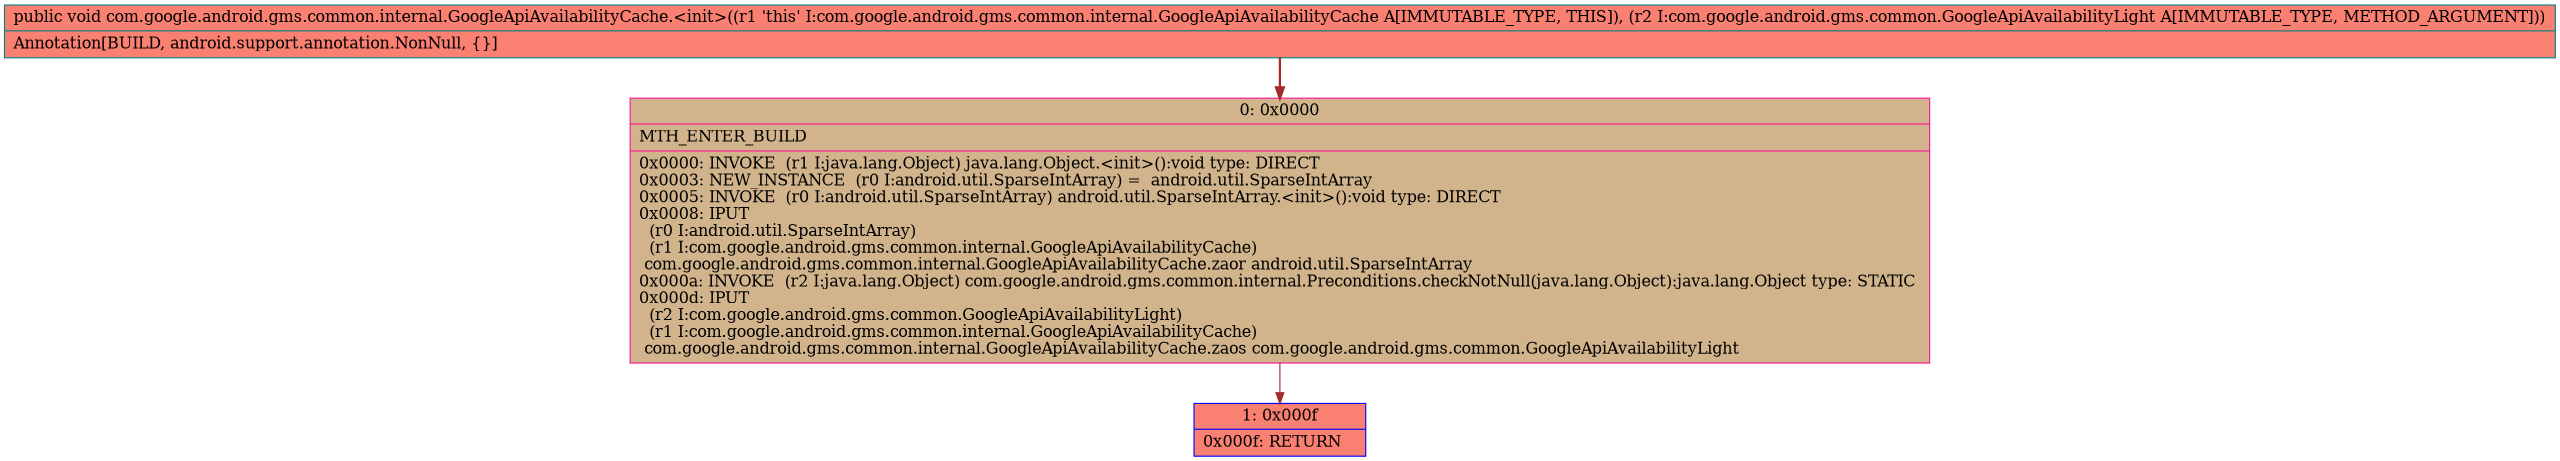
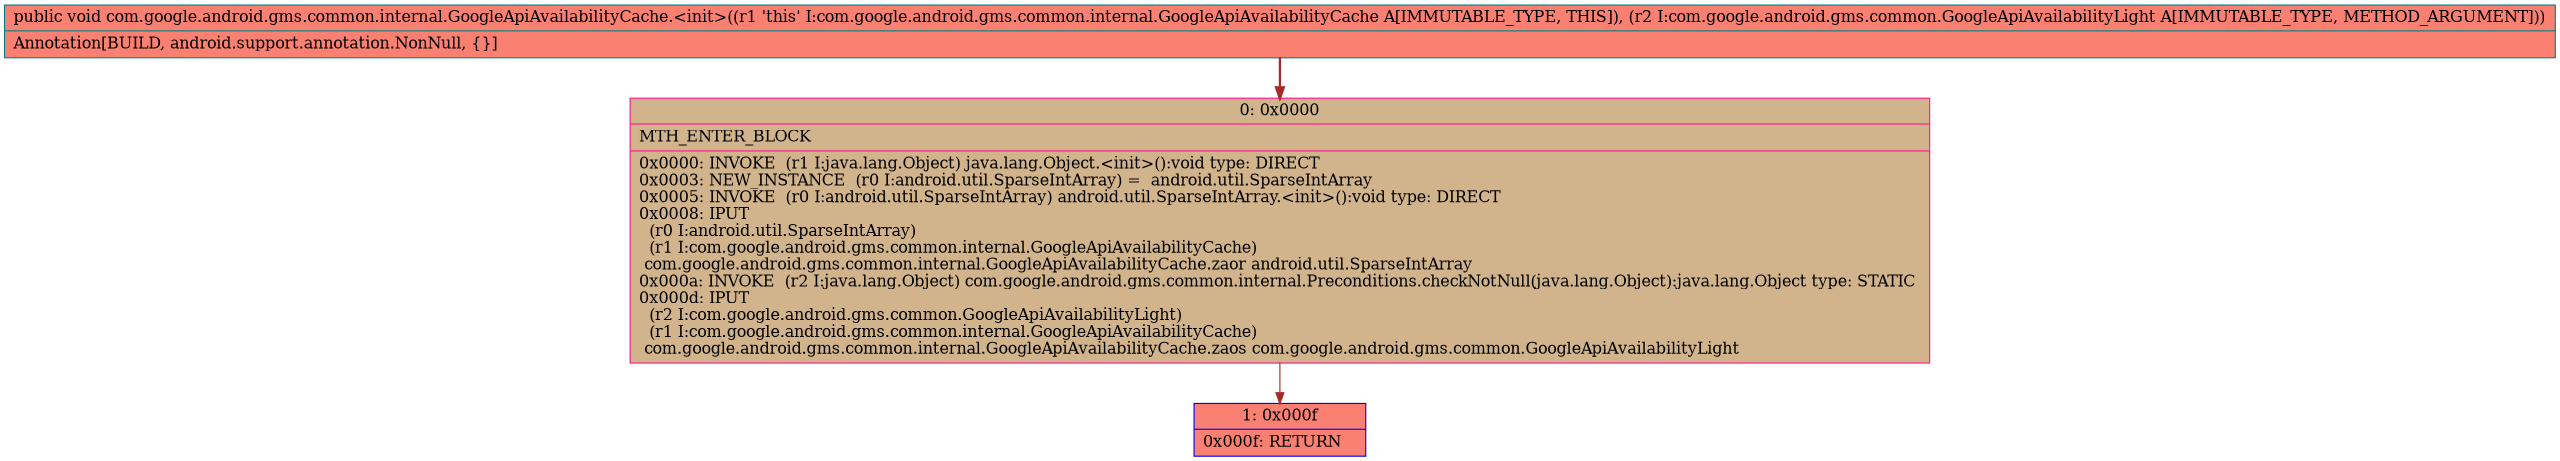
  digraph {
    node [shape=record style=filled fillcolor=salmon]
    edge [color=brown]
-   n1 [label="{0\:\ 0x0000|MTH_ENTER_BUILD\l|0x0000: INVOKE  (r1 I:java.lang.Object) java.lang.Object.\<init\>():void type: DIRECT \l0x0003: NEW_INSTANCE  (r0 I:android.util.SparseIntArray) =  android.util.SparseIntArray \l0x0005: INVOKE  (r0 I:android.util.SparseIntArray) android.util.SparseIntArray.\<init\>():void type: DIRECT \l0x0008: IPUT  \l  (r0 I:android.util.SparseIntArray)\l  (r1 I:com.google.android.gms.common.internal.GoogleApiAvailabilityCache)\l com.google.android.gms.common.internal.GoogleApiAvailabilityCache.zaor android.util.SparseIntArray \l0x000a: INVOKE  (r2 I:java.lang.Object) com.google.android.gms.common.internal.Preconditions.checkNotNull(java.lang.Object):java.lang.Object type: STATIC \l0x000d: IPUT  \l  (r2 I:com.google.android.gms.common.GoogleApiAvailabilityLight)\l  (r1 I:com.google.android.gms.common.internal.GoogleApiAvailabilityCache)\l com.google.android.gms.common.internal.GoogleApiAvailabilityCache.zaos com.google.android.gms.common.GoogleApiAvailabilityLight \l}" fillcolor=tan color=deeppink]
+   n1 [label="{0\:\ 0x0000|MTH_ENTER_BLOCK\l|0x0000: INVOKE  (r1 I:java.lang.Object) java.lang.Object.\<init\>():void type: DIRECT \l0x0003: NEW_INSTANCE  (r0 I:android.util.SparseIntArray) =  android.util.SparseIntArray \l0x0005: INVOKE  (r0 I:android.util.SparseIntArray) android.util.SparseIntArray.\<init\>():void type: DIRECT \l0x0008: IPUT  \l  (r0 I:android.util.SparseIntArray)\l  (r1 I:com.google.android.gms.common.internal.GoogleApiAvailabilityCache)\l com.google.android.gms.common.internal.GoogleApiAvailabilityCache.zaor android.util.SparseIntArray \l0x000a: INVOKE  (r2 I:java.lang.Object) com.google.android.gms.common.internal.Preconditions.checkNotNull(java.lang.Object):java.lang.Object type: STATIC \l0x000d: IPUT  \l  (r2 I:com.google.android.gms.common.GoogleApiAvailabilityLight)\l  (r1 I:com.google.android.gms.common.internal.GoogleApiAvailabilityCache)\l com.google.android.gms.common.internal.GoogleApiAvailabilityCache.zaos com.google.android.gms.common.GoogleApiAvailabilityLight \l}" fillcolor=tan color=deeppink]
    n2 [label="{1\:\ 0x000f|0x000f: RETURN   \l}" color=blue]
    n3 [label="{public void com.google.android.gms.common.internal.GoogleApiAvailabilityCache.\<init\>((r1 'this' I:com.google.android.gms.common.internal.GoogleApiAvailabilityCache A[IMMUTABLE_TYPE, THIS]), (r2 I:com.google.android.gms.common.GoogleApiAvailabilityLight A[IMMUTABLE_TYPE, METHOD_ARGUMENT]))  | Annotation[BUILD, android.support.annotation.NonNull, \{\}]\l}" color=teal]
    n1 -> n2 [style=solid]
    n3 -> n1 [style=bold]
  }
